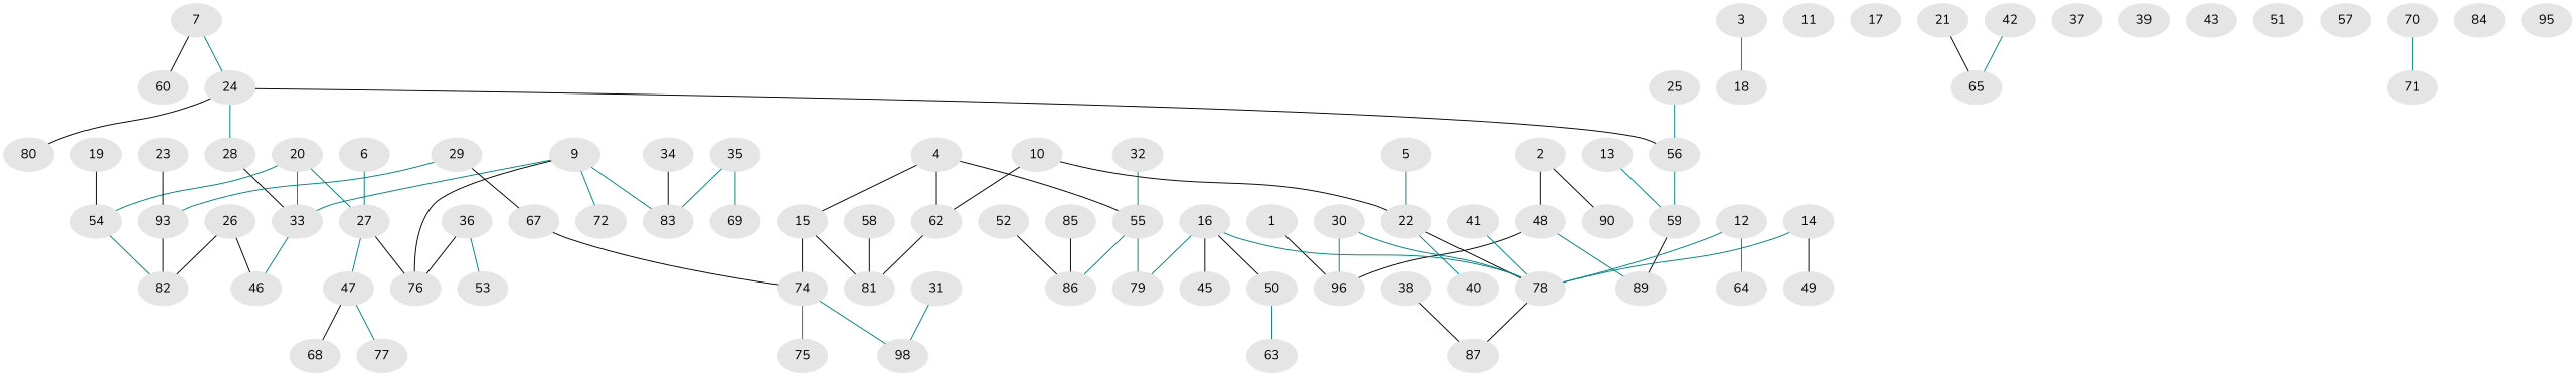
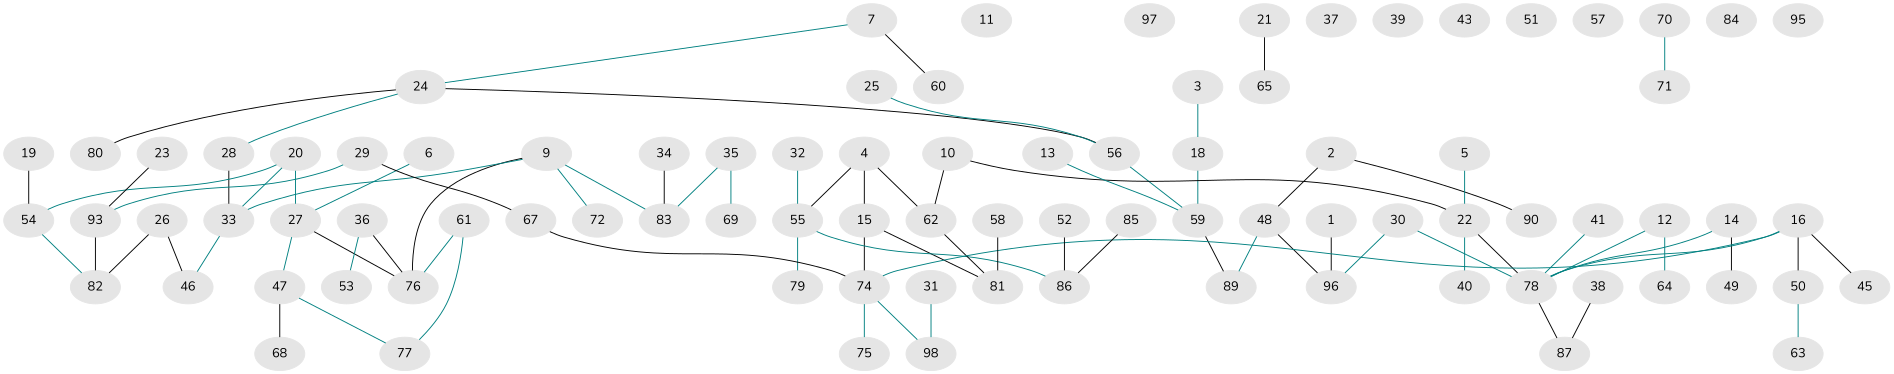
  graph {
    fontname=Nunito
    node [color=gray90 fontname=Nunito style=filled]
    edge [color=teal fontname=Nunito]
    n1 [label=96]
    1
    2
    48
    90
    89
    3
    18
    59
    4
    15
    55
    62
    74
    81
    86
    79
    5
    22
    78
    40
    6
    27
    76
    47
    7
    24
    60
    28
    56
    80
    20
    33
    54
    50
    63
    9
    72
    83
    46
    10
    11
    12
    64
    87
    13
    14
    49
    n49 [label=98]
    75
    16
    45
-   17
+   17 [label=97]
    19
    82
    21
    65
    n58 [label=93]
    23
    25
    26
    68
    77
    29
    67
    30
    31
    32
    34
    35
    69
    36
    53
    37
    38
    39
    41
-   42
    43
    51
    52
    57
    58
+   61
    70
    71
    84
    85
    n89 [label=95]
    1 -- n1 [color=black]
    2 -- 48 [color=black]
    2 -- 90 [color=black]
    48 -- n1 [color=black]
    48 -- 89
    3 -- 18
+   18 -- 59
    59 -- 89 [color=black]
    4 -- 15 [color=black]
    4 -- 55 [color=black]
    4 -- 62 [color=black]
    15 -- 74 [color=black]
    15 -- 81 [color=black]
    55 -- 86
    55 -- 79
    62 -- 81 [color=black]
    74 -- n49
    74 -- 75
    5 -- 22
    22 -- 78 [color=black]
    22 -- 40
    78 -- 87 [color=black]
    6 -- 27
    27 -- 76 [color=black]
    27 -- 47
    47 -- 68 [color=black]
    47 -- 77
    7 -- 24
    7 -- 60 [color=black]
    24 -- 28
    24 -- 56 [color=black]
    24 -- 80 [color=black]
    28 -- 33 [color=black]
    56 -- 59
    20 -- 27
    20 -- 33
    20 -- 54
    33 -- 46
    54 -- 82
    50 -- 63
    9 -- 76 [color=black]
    9 -- 33
    9 -- 72
    9 -- 83
    10 -- 62 [color=black]
    10 -- 22 [color=black]
    12 -- 78
    12 -- 64
    13 -- 59
    14 -- 78
    14 -- 49 [color=black]
-   16 -- 79
+   16 -- 74
    16 -- 78
    16 -- 50 [color=black]
    16 -- 45 [color=black]
    19 -- 54 [color=black]
    21 -- 65 [color=black]
    n58 -- 82 [color=black]
    23 -- n58 [color=black]
    25 -- 56
    26 -- 46 [color=black]
    26 -- 82 [color=black]
    29 -- n58
    29 -- 67 [color=black]
    67 -- 74 [color=black]
    30 -- n1
    30 -- 78
    31 -- n49
    32 -- 55
    34 -- 83 [color=black]
    35 -- 83
    35 -- 69
    36 -- 76 [color=black]
    36 -- 53
    38 -- 87 [color=black]
    41 -- 78
-   42 -- 65
    52 -- 86 [color=black]
    58 -- 81 [color=black]
+   61 -- 76
+   61 -- 77
    70 -- 71
    85 -- 86 [color=black]
  }
